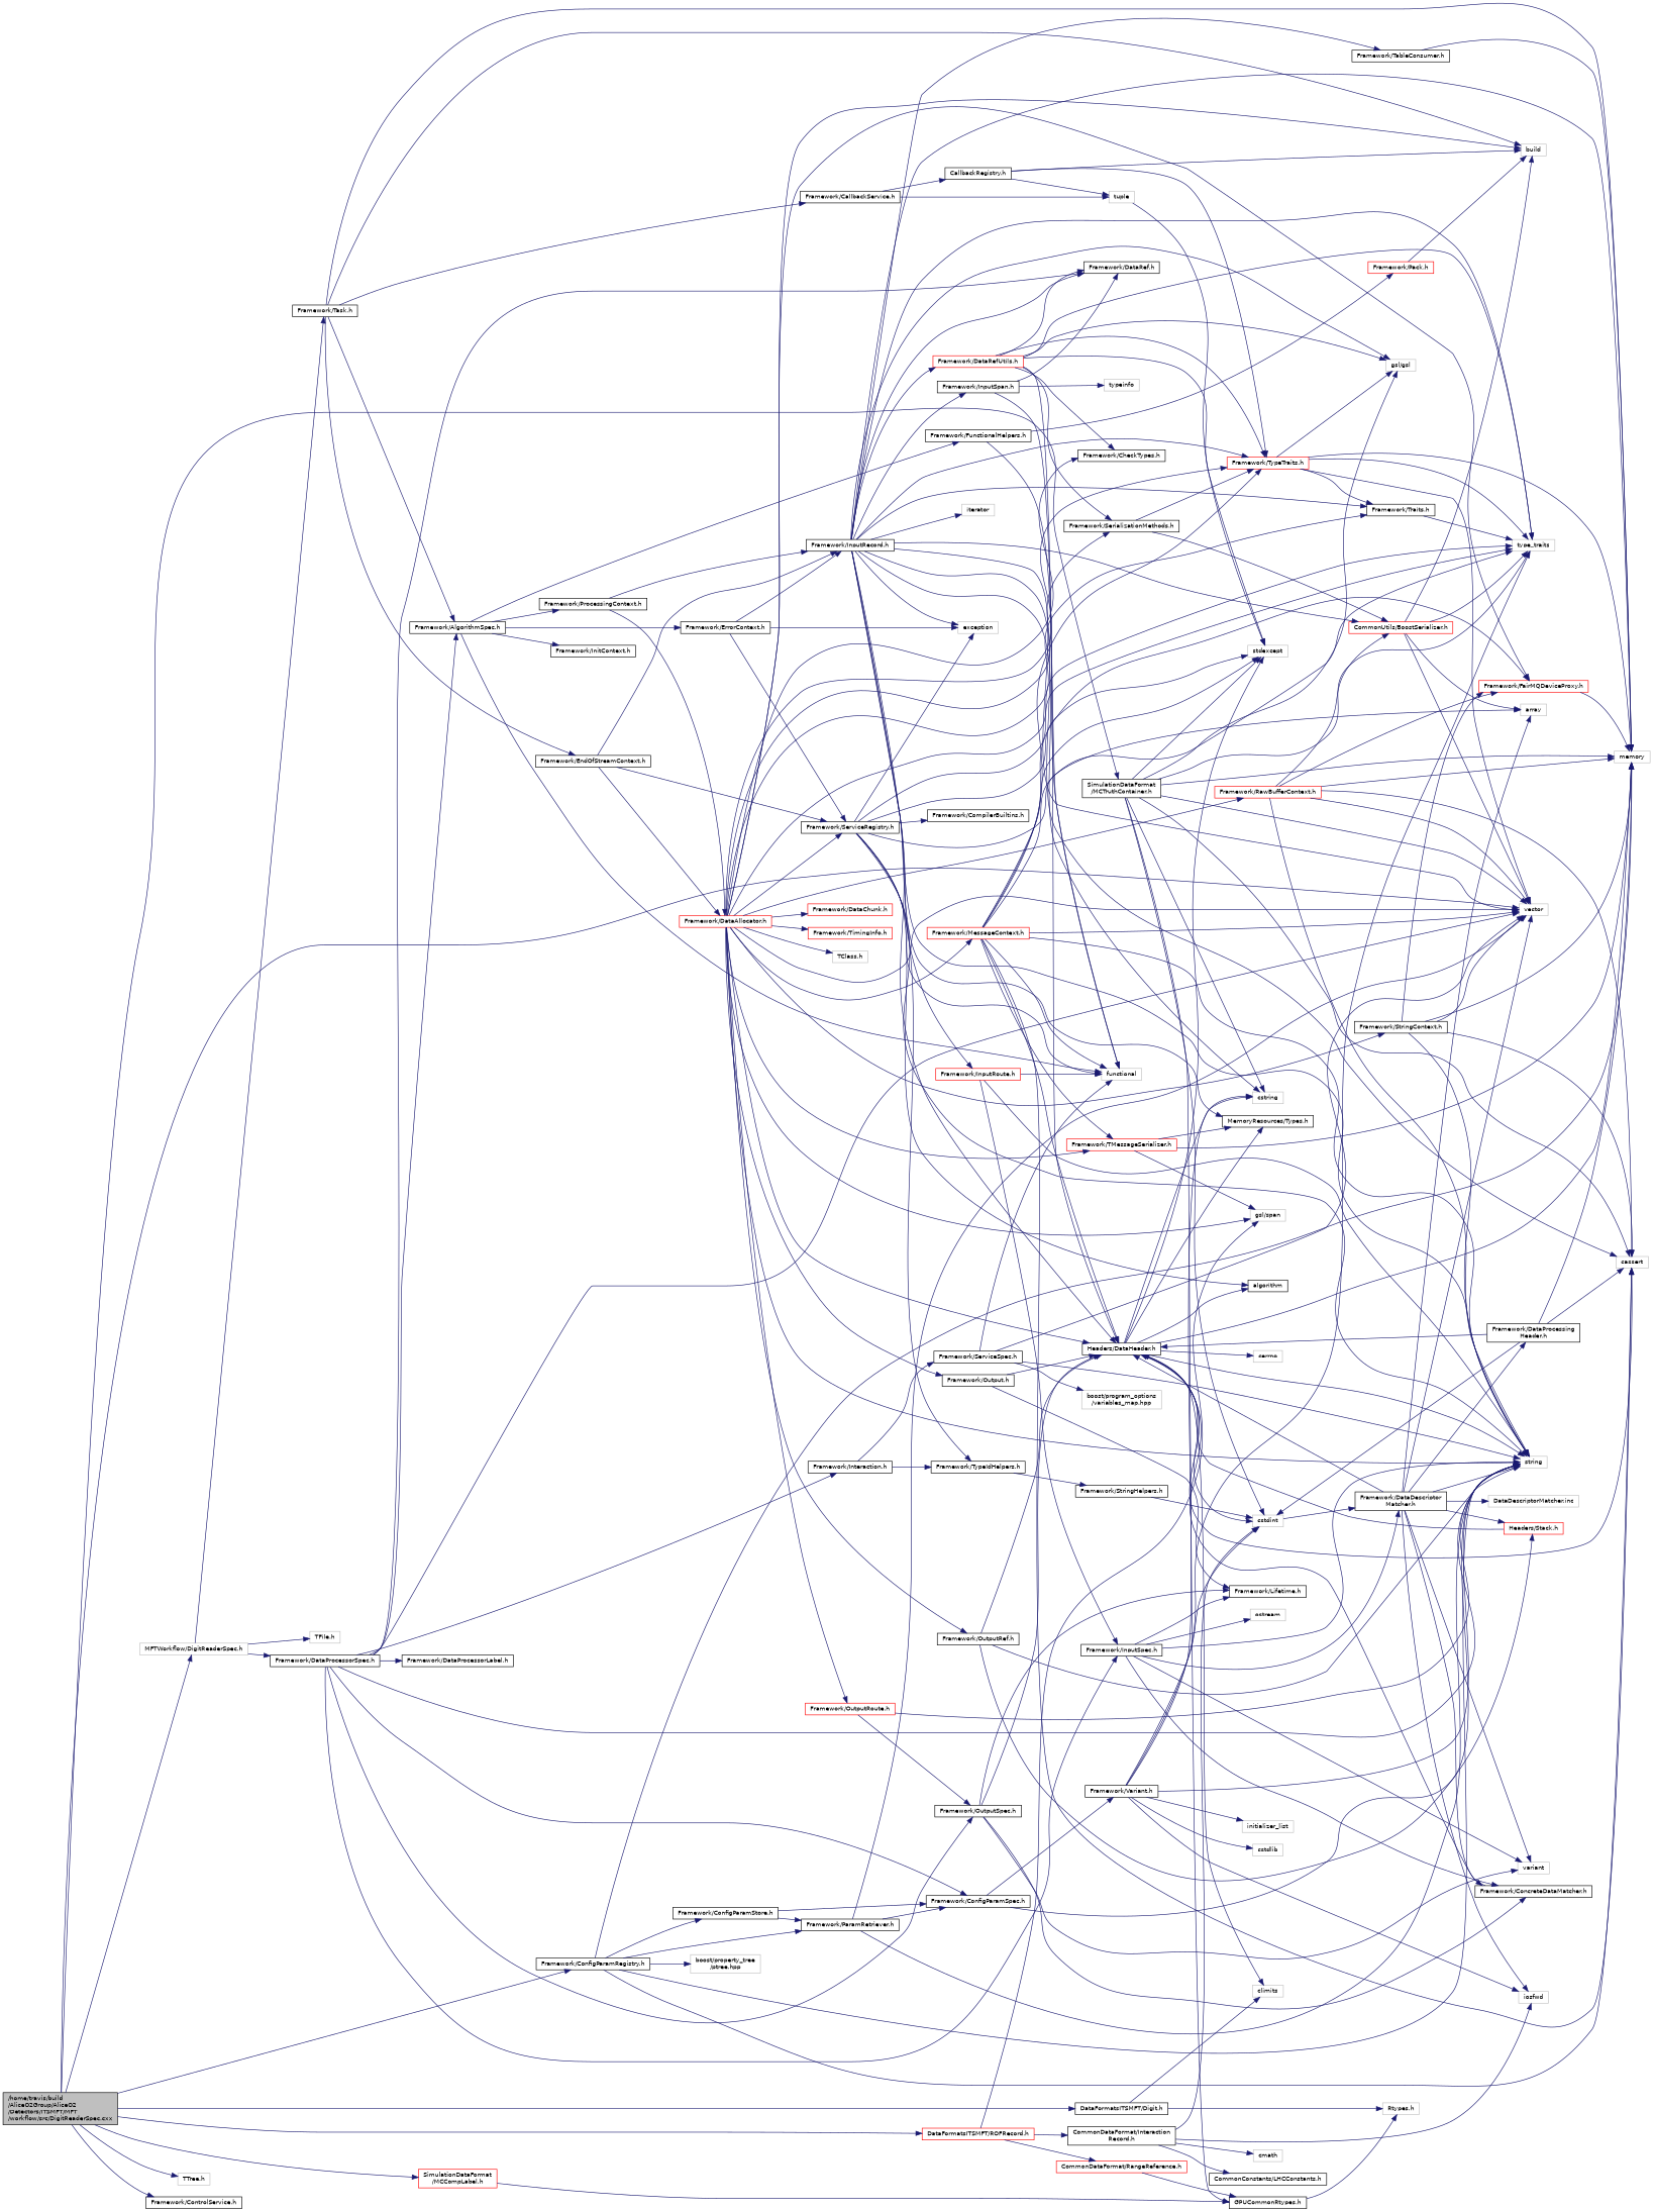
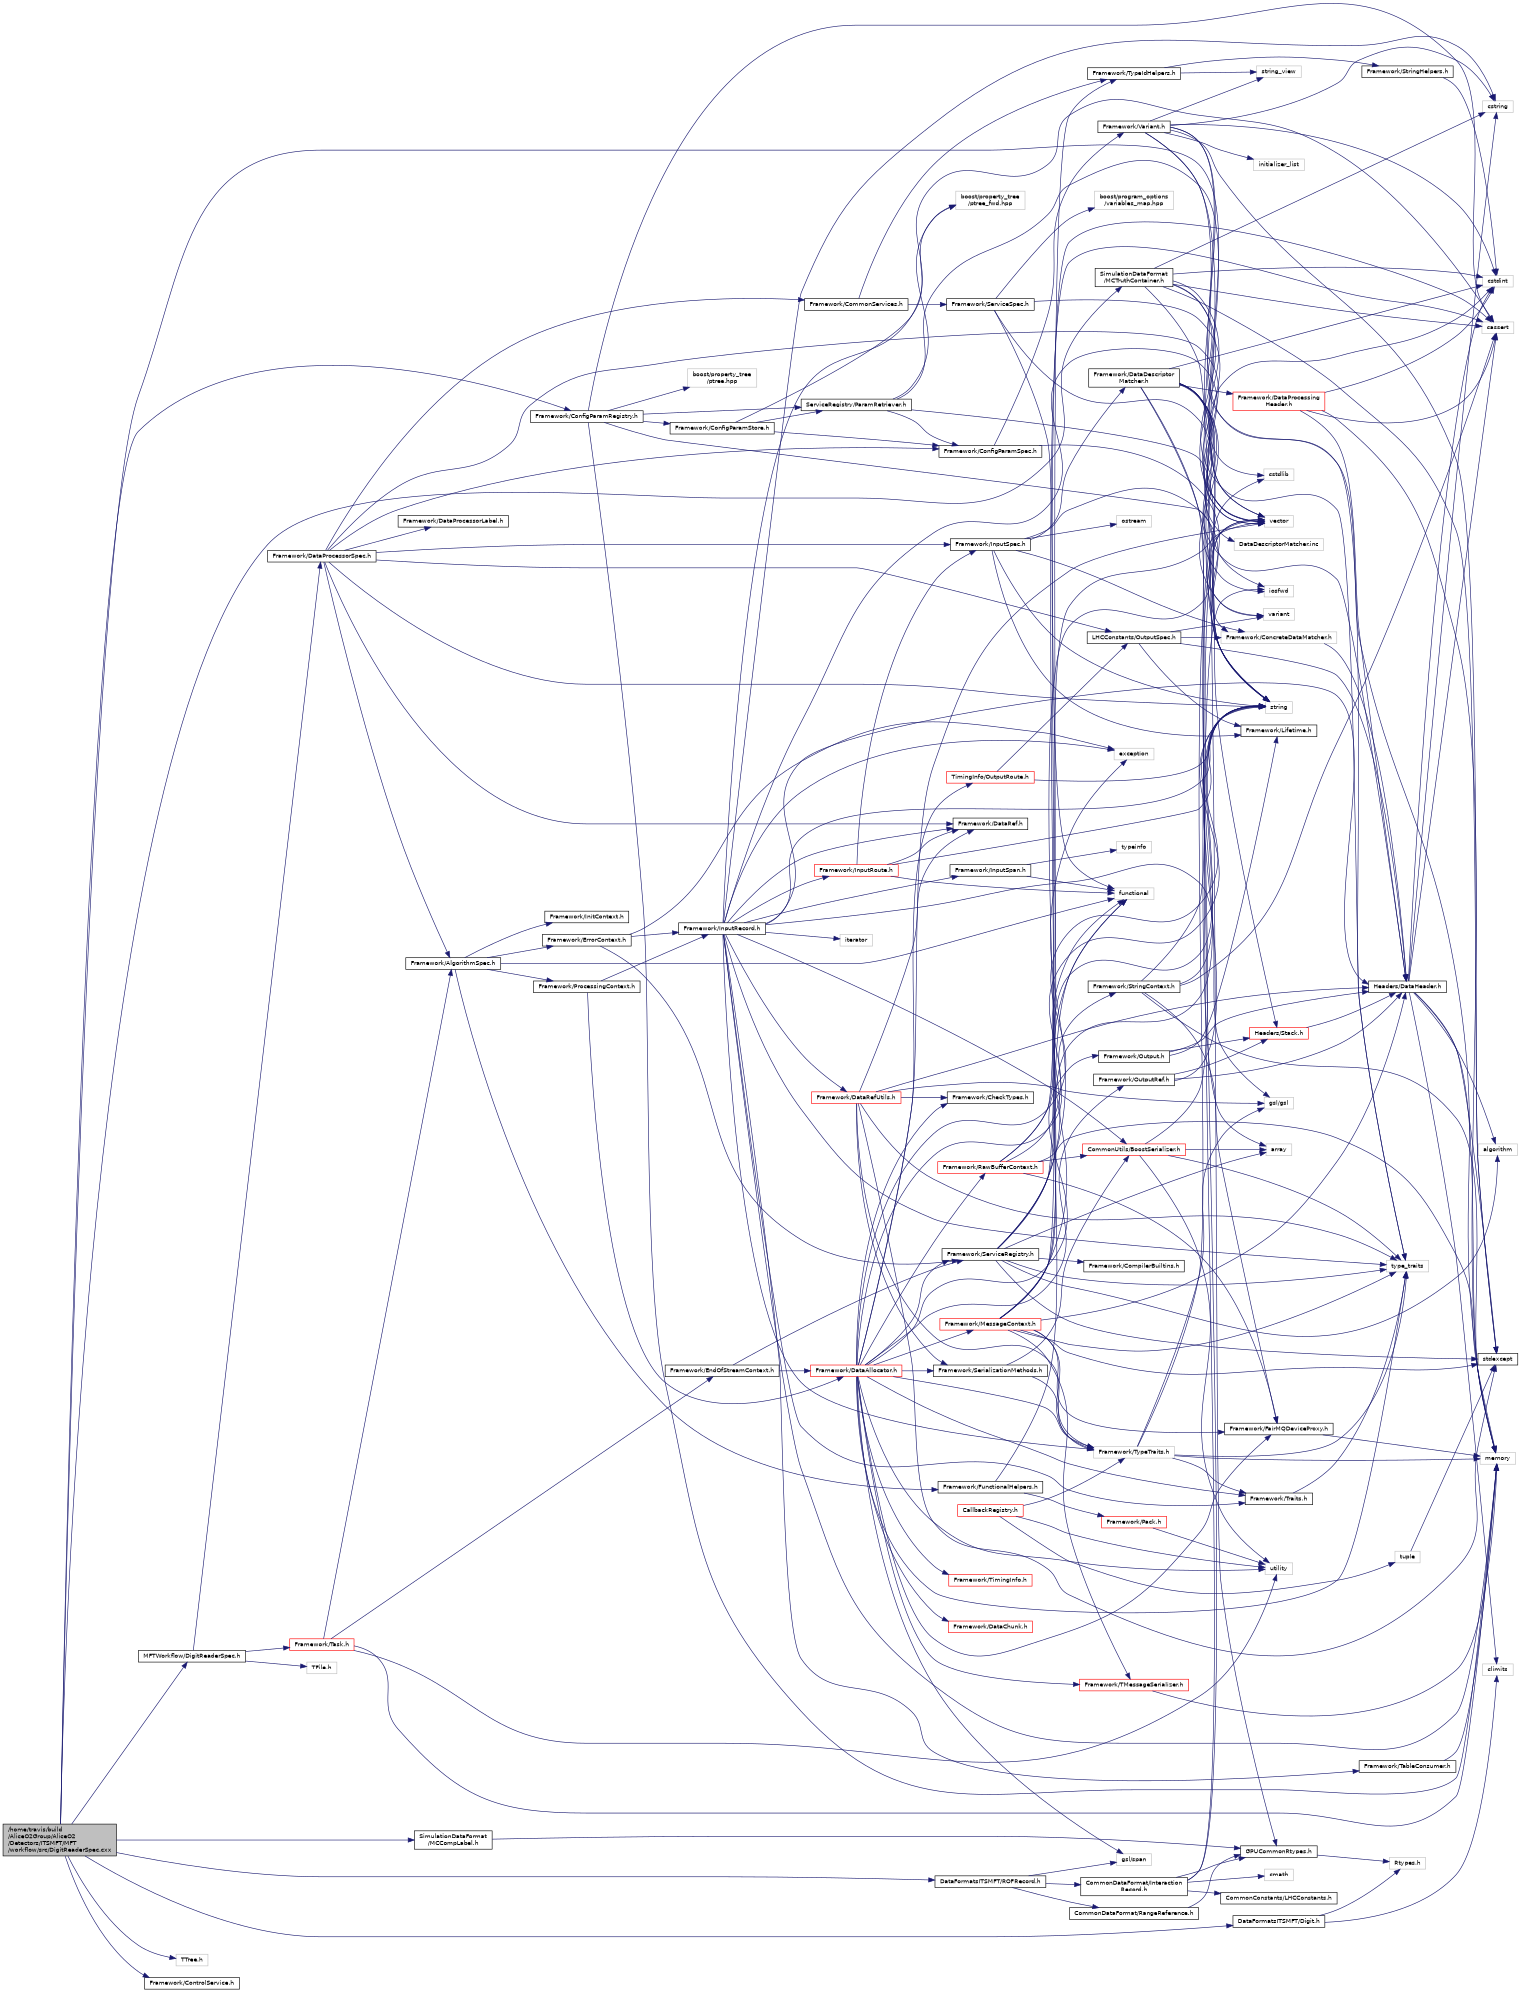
  digraph {
    rankdir=LR
    node [color=black fontname=Helvetica fontsize=10 shape=record]
    edge [color=midnightblue fontname=Helvetica fontsize=10 labelfontname=Helvetica labelfontsize=10 style=solid]
    n1 [fillcolor=grey75 fontcolor=black height=0.2 label="/home/travis/build\l/AliceO2Group/AliceO2\l/Detectors/ITSMFT/MFT\l/workflow/src/DigitReaderSpec.cxx" style=filled width=0.4]
    n2 [color=grey75 height=0.2 label=vector width=0.4]
-   n3 [color=grey75 height=0.2 label="MFTWorkflow/DigitReaderSpec.h" width=0.4]
+   n3 [height=0.2 label="MFTWorkflow/DigitReaderSpec.h" width=0.4]
    n4 [color=grey75 height=0.2 label="TTree.h" width=0.4]
    n5 [height=0.2 label="Framework/ControlService.h" width=0.4]
    n6 [height=0.2 label="Framework/ConfigParamRegistry.h" width=0.4]
    n7 [height=0.2 label="DataFormatsITSMFT/Digit.h" width=0.4]
-   n8 [color=red height=0.2 label="SimulationDataFormat\l/MCCompLabel.h" width=0.4]
+   n8 [height=0.2 label="SimulationDataFormat\l/MCCompLabel.h" width=0.4]
    n9 [height=0.2 label="SimulationDataFormat\l/MCTruthContainer.h" width=0.4]
-   n10 [color=red height=0.2 label="DataFormatsITSMFT/ROFRecord.h" width=0.4]
+   n10 [height=0.2 label="DataFormatsITSMFT/ROFRecord.h" width=0.4]
    n11 [color=grey75 height=0.2 label="TFile.h" width=0.4]
    n12 [height=0.2 label="Framework/DataProcessorSpec.h" width=0.4]
-   n13 [height=0.2 label="Framework/Task.h" width=0.4]
+   n13 [color=red height=0.2 label="Framework/Task.h" width=0.4]
    n14 [color=grey75 height=0.2 label=string width=0.4]
    n15 [color=grey75 height=0.2 label=memory width=0.4]
    n16 [color=grey75 height=0.2 label=cassert width=0.4]
-   n17 [height=0.2 label="Framework/ParamRetriever.h" width=0.4]
+   n17 [height=0.2 label="ServiceRegistry/ParamRetriever.h" width=0.4]
    n18 [height=0.2 label="Framework/ConfigParamStore.h" width=0.4]
    n19 [color=grey75 height=0.2 label="boost/property_tree\l/ptree.hpp" width=0.4]
    n20 [color=grey75 height=0.2 label=climits width=0.4]
    n21 [color=grey75 height=0.2 label="Rtypes.h" width=0.4]
    n22 [height=0.2 label="GPUCommonRtypes.h" width=0.4]
    n23 [color=grey75 height=0.2 label=type_traits width=0.4]
    n24 [color=grey75 height=0.2 label="gsl/gsl" width=0.4]
    n25 [color=grey75 height=0.2 label=cstring width=0.4]
-   n26 [color=grey75 height=0.2 label=stdexcept width=0.4]
+   n26 [height=0.2 label=stdexcept width=0.4]
    n27 [color=grey75 height=0.2 label=cstdint width=0.4]
    n28 [color=grey75 height=0.2 label="gsl/span" width=0.4]
-   n29 [color=red height=0.2 label="CommonDataFormat/RangeReference.h" width=0.4]
+   n29 [height=0.2 label="CommonDataFormat/RangeReference.h" width=0.4]
    n30 [height=0.2 label="CommonDataFormat/Interaction\lRecord.h" width=0.4]
    n31 [height=0.2 label="Framework/AlgorithmSpec.h" width=0.4]
    n32 [height=0.2 label="Framework/DataRef.h" width=0.4]
    n33 [height=0.2 label="Framework/InputSpec.h" width=0.4]
-   n34 [height=0.2 label="Framework/OutputSpec.h" width=0.4]
+   n34 [height=0.2 label="LHCConstants/OutputSpec.h" width=0.4]
    n35 [height=0.2 label="Framework/ConfigParamSpec.h" width=0.4]
    n36 [height=0.2 label="Framework/DataProcessorLabel.h" width=0.4]
-   n37 [height=0.2 label="Framework/Interaction.h" width=0.4]
-   n38 [color=grey75 height=0.2 label=build width=0.4]
-   n39 [height=0.2 label="Framework/CallbackService.h" width=0.4]
+   n37 [height=0.2 label="Framework/CommonServices.h" width=0.4]
+   n38 [color=grey75 height=0.2 label=utility width=0.4]
    n40 [height=0.2 label="Framework/EndOfStreamContext.h" width=0.4]
    n41 [height=0.2 label="Framework/ProcessingContext.h" width=0.4]
    n42 [color=grey75 height=0.2 label=functional width=0.4]
    n43 [height=0.2 label="Framework/ErrorContext.h" width=0.4]
    n44 [height=0.2 label="Framework/InitContext.h" width=0.4]
    n45 [height=0.2 label="Framework/FunctionalHelpers.h" width=0.4]
    n46 [height=0.2 label="Framework/Lifetime.h" width=0.4]
-   n47 [height=0.2 label="Framework/ConcreteDataMatcher.h" width=0.4]
+   n47 [color=grey75 height=0.2 label="Framework/ConcreteDataMatcher.h" width=0.4]
    n48 [height=0.2 label="Framework/DataDescriptor\lMatcher.h" width=0.4]
    n49 [color=grey75 height=0.2 label=variant width=0.4]
    n50 [color=grey75 height=0.2 label=ostream width=0.4]
    n51 [height=0.2 label="Headers/DataHeader.h" width=0.4]
    n52 [height=0.2 label="Framework/Variant.h" width=0.4]
    n53 [height=0.2 label="Framework/TypeIdHelpers.h" width=0.4]
    n54 [height=0.2 label="Framework/ServiceSpec.h" width=0.4]
    n55 [height=0.2 label="Framework/InputRecord.h" width=0.4]
    n56 [color=red height=0.2 label="Framework/DataAllocator.h" width=0.4]
    n57 [color=grey75 height=0.2 label=exception width=0.4]
    n58 [height=0.2 label="Framework/ServiceRegistry.h" width=0.4]
    n59 [color=red height=0.2 label="Framework/Pack.h" width=0.4]
    n60 [color=red height=0.2 label="Framework/DataRefUtils.h" width=0.4]
-   n61 [color=red height=0.2 label="Framework/TypeTraits.h" width=0.4]
+   n61 [color=grey75 height=0.2 label="Framework/TypeTraits.h" width=0.4]
    n62 [height=0.2 label="Framework/Traits.h" width=0.4]
    n63 [color=red height=0.2 label="CommonUtils/BoostSerializer.h" width=0.4]
-   n64 [height=0.2 label="MemoryResources/Types.h" width=0.4]
    n65 [color=red height=0.2 label="Framework/InputRoute.h" width=0.4]
    n66 [height=0.2 label="Framework/InputSpan.h" width=0.4]
    n67 [height=0.2 label="Framework/TableConsumer.h" width=0.4]
    n68 [color=grey75 height=0.2 label=iterator width=0.4]
    n69 [height=0.2 label="Framework/SerializationMethods.h" width=0.4]
    n70 [height=0.2 label="Framework/CheckTypes.h" width=0.4]
    n71 [color=red height=0.2 label="Framework/MessageContext.h" width=0.4]
-   n72 [color=red height=0.2 label="Framework/FairMQDeviceProxy.h" width=0.4]
+   n72 [height=0.2 label="Framework/FairMQDeviceProxy.h" width=0.4]
    n73 [color=red height=0.2 label="Framework/TMessageSerializer.h" width=0.4]
    n74 [height=0.2 label="Framework/StringContext.h" width=0.4]
    n75 [color=red height=0.2 label="Framework/RawBufferContext.h" width=0.4]
    n76 [height=0.2 label="Framework/Output.h" width=0.4]
    n77 [height=0.2 label="Framework/OutputRef.h" width=0.4]
-   n78 [color=red height=0.2 label="Framework/OutputRoute.h" width=0.4]
+   n78 [color=red height=0.2 label="TimingInfo/OutputRoute.h" width=0.4]
    n79 [color=red height=0.2 label="Framework/DataChunk.h" width=0.4]
    n80 [color=red height=0.2 label="Framework/TimingInfo.h" width=0.4]
-   n81 [color=grey75 height=0.2 label="TClass.h" width=0.4]
    n82 [color=grey75 height=0.2 label=array width=0.4]
-   n83 [height=0.2 label=algorithm width=0.4]
-   n84 [color=grey75 height=0.2 label=cerrno width=0.4]
+   n83 [color=grey75 height=0.2 label=algorithm width=0.4]
    n85 [color=grey75 height=0.2 label=typeinfo width=0.4]
-   n86 [height=0.2 label="Framework/DataProcessing\lHeader.h" width=0.4]
+   n86 [color=red height=0.2 label="Framework/DataProcessing\lHeader.h" width=0.4]
    n87 [color=red height=0.2 label="Headers/Stack.h" width=0.4]
    n88 [color=grey75 height=0.2 label=iosfwd width=0.4]
    n89 [color=grey75 height=0.2 label="DataDescriptorMatcher.inc" width=0.4]
    n90 [height=0.2 label="Framework/CompilerBuiltins.h" width=0.4]
+   n91 [color=grey75 height=0.2 label=string_view width=0.4]
    n92 [height=0.2 label="Framework/StringHelpers.h" width=0.4]
    n93 [color=grey75 height=0.2 label=cstdlib width=0.4]
    n94 [color=grey75 height=0.2 label=initializer_list width=0.4]
    n95 [color=grey75 height=0.2 label="boost/program_options\l/variables_map.hpp" width=0.4]
-   n96 [height=0.2 label="CallbackRegistry.h" width=0.4]
+   n96 [color=red height=0.2 label="CallbackRegistry.h" width=0.4]
    n97 [color=grey75 height=0.2 label=tuple width=0.4]
+   n98 [color=grey75 height=0.2 label="boost/property_tree\l/ptree_fwd.hpp" width=0.4]
    n99 [color=grey75 height=0.2 label=cmath width=0.4]
    n100 [height=0.2 label="CommonConstants/LHCConstants.h" width=0.4]
    n1 -> n2
    n1 -> n3
    n1 -> n4
    n1 -> n5
    n1 -> n6
    n1 -> n7
    n1 -> n8
    n1 -> n9
    n1 -> n10
    n3 -> n11
    n3 -> n12
    n3 -> n13
    n6 -> n14
    n6 -> n15
    n6 -> n16
    n6 -> n17
    n6 -> n18
    n6 -> n19
    n7 -> n20
    n7 -> n21
    n8 -> n22
    n9 -> n2
    n9 -> n15
    n9 -> n16
    n9 -> n22
    n9 -> n23
-   n9 -> n24
    n9 -> n25
    n9 -> n26
    n9 -> n27
    n10 -> n28
    n10 -> n29
    n10 -> n30
    n12 -> n2
    n12 -> n14
    n12 -> n31
    n12 -> n32
    n12 -> n33
    n12 -> n34
    n12 -> n35
    n12 -> n36
    n12 -> n37
    n13 -> n15
    n13 -> n31
    n13 -> n38
-   n13 -> n39
    n13 -> n40
    n17 -> n2
    n17 -> n14
    n17 -> n35
+   n17 -> n98
    n18 -> n17
    n18 -> n35
+   n18 -> n98
    n22 -> n21
    n29 -> n22
+   n30 -> n22
    n30 -> n27
    n30 -> n88
    n30 -> n99
    n30 -> n100
    n31 -> n41
    n31 -> n42
    n31 -> n43
    n31 -> n44
    n31 -> n45
    n33 -> n14
    n33 -> n46
    n33 -> n47
    n33 -> n48
    n33 -> n49
    n33 -> n50
    n34 -> n46
    n34 -> n47
    n34 -> n49
    n34 -> n51
    n35 -> n14
    n35 -> n52
    n37 -> n53
    n37 -> n54
-   n39 -> n96
-   n39 -> n97
-   n40 -> n55
    n40 -> n56
    n40 -> n58
    n41 -> n55
    n41 -> n56
    n43 -> n55
    n43 -> n57
    n43 -> n58
    n45 -> n42
    n45 -> n59
    n47 -> n51
    n48 -> n2
    n48 -> n14
-   n27 -> n48
+   n48 -> n27
    n48 -> n47
    n48 -> n49
    n48 -> n51
    n48 -> n82
    n48 -> n86
    n48 -> n87
    n48 -> n88
    n48 -> n89
-   n51 -> n14
    n51 -> n15
    n51 -> n16
    n51 -> n20
    n51 -> n25
    n51 -> n26
    n51 -> n27
-   n51 -> n64
    n51 -> n83
-   n51 -> n84
    n52 -> n14
    n52 -> n23
    n52 -> n25
+   n52 -> n26
    n52 -> n27
    n52 -> n88
+   n52 -> n91
    n52 -> n93
    n52 -> n94
+   n53 -> n91
    n53 -> n92
    n54 -> n2
    n54 -> n14
    n54 -> n42
    n54 -> n95
    n55 -> n2
    n55 -> n14
    n55 -> n15
    n55 -> n16
    n55 -> n23
    n55 -> n24
    n55 -> n25
    n55 -> n32
    n55 -> n51
    n55 -> n57
    n55 -> n60
    n55 -> n61
    n55 -> n62
    n55 -> n63
-   n55 -> n64
    n55 -> n65
    n55 -> n66
    n55 -> n67
    n55 -> n68
    n56 -> n2
    n56 -> n14
    n56 -> n23
    n56 -> n28
    n56 -> n38
-   n56 -> n51
    n56 -> n58
    n56 -> n61
    n56 -> n62
    n56 -> n69
    n56 -> n70
    n56 -> n71
    n56 -> n72
    n56 -> n73
    n56 -> n74
    n56 -> n75
    n56 -> n76
    n56 -> n77
    n56 -> n78
    n56 -> n79
    n56 -> n80
-   n56 -> n81
    n58 -> n14
    n58 -> n23
    n58 -> n26
    n58 -> n42
    n58 -> n53
    n58 -> n57
    n58 -> n82
    n58 -> n83
    n58 -> n90
    n59 -> n38
    n60 -> n23
    n60 -> n24
    n60 -> n26
    n60 -> n32
    n60 -> n51
    n60 -> n61
    n60 -> n69
    n60 -> n70
-   n61 -> n2
+   n61 -> n93
    n61 -> n15
    n61 -> n23
    n61 -> n24
    n61 -> n62
    n62 -> n23
    n63 -> n2
    n63 -> n23
    n63 -> n38
    n63 -> n82
    n65 -> n14
    n65 -> n33
    n65 -> n42
-   n66 -> n32
+   n65 -> n32
    n66 -> n42
    n66 -> n85
    n67 -> n15
    n69 -> n61
    n69 -> n63
    n71 -> n2
    n71 -> n14
    n71 -> n16
    n71 -> n23
    n71 -> n26
    n71 -> n42
    n71 -> n51
    n71 -> n61
    n71 -> n72
    n71 -> n73
    n72 -> n15
    n73 -> n15
-   n73 -> n28
-   n73 -> n64
    n74 -> n2
    n74 -> n14
    n74 -> n15
    n74 -> n16
    n74 -> n72
    n75 -> n2
    n75 -> n14
    n75 -> n15
    n75 -> n16
    n75 -> n63
    n75 -> n72
    n76 -> n46
    n76 -> n51
+   n76 -> n87
    n77 -> n14
    n77 -> n51
    n77 -> n87
    n78 -> n14
    n78 -> n34
    n86 -> n15
    n86 -> n16
    n86 -> n27
    n86 -> n51
    n87 -> n51
    n92 -> n27
    n96 -> n38
    n96 -> n61
    n96 -> n97
    n97 -> n26
  }
